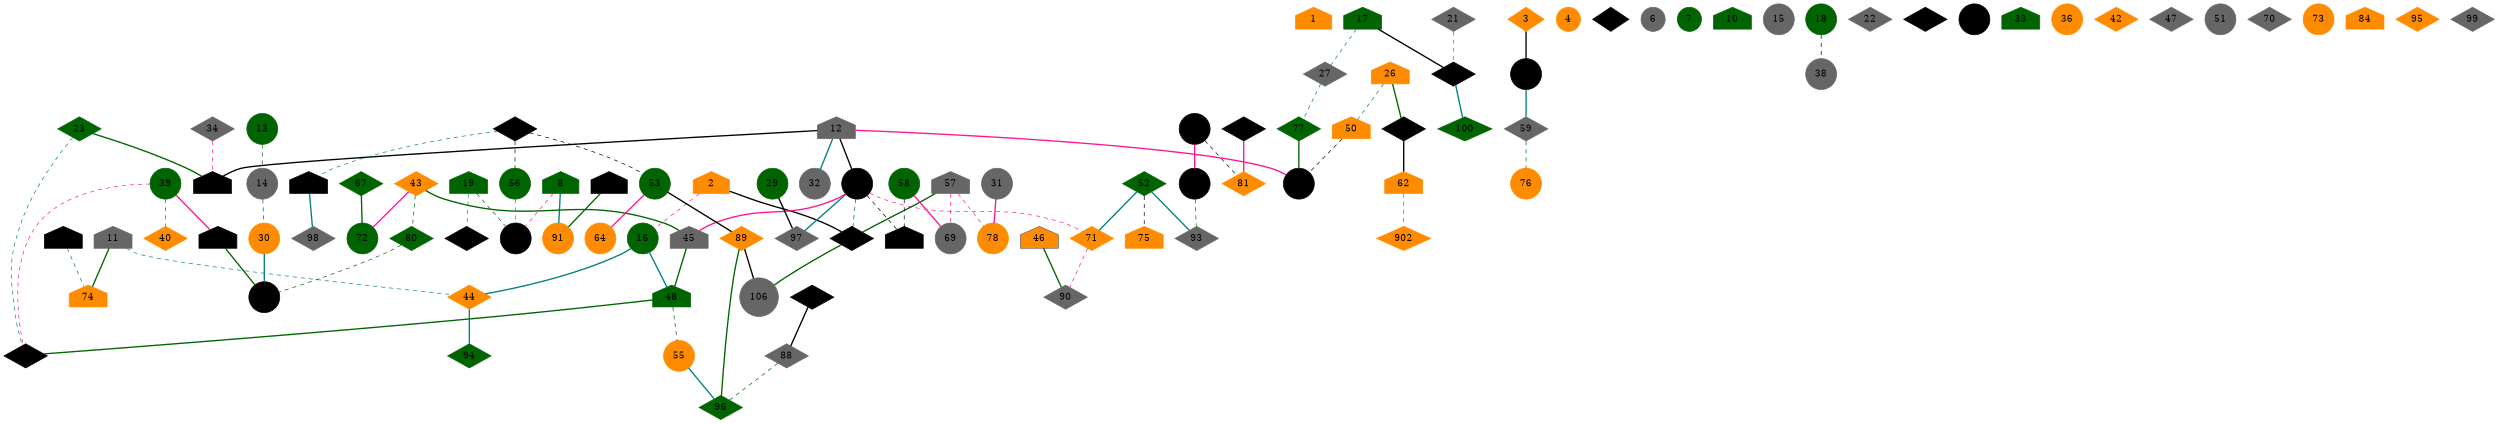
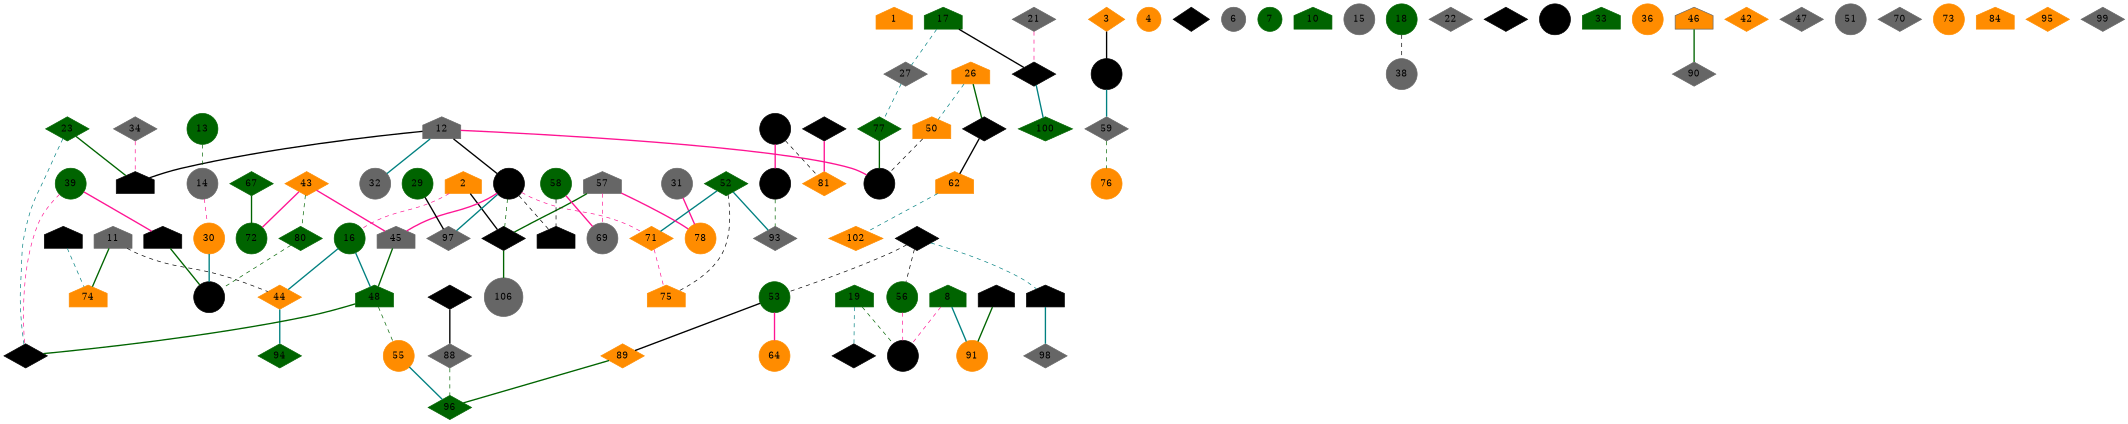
  graph {
    node [color=darkorange shape=diamond style=filled]
    edge [color=darkgreen style=bold]
    1 [shape=house]
    2 [shape=house]
    16 [color=darkgreen shape=circle]
    87 [color=black]
    44
    48 [color=darkgreen shape=house]
    n7 [color=gray40 label=106 shape=circle]
    24 [color=black shape=circle]
    3
    59 [color=gray40]
    4 [shape=circle]
    5 [color=black]
    6 [color=gray40 shape=circle]
    7 [color=darkgreen shape=circle]
    8 [color=darkgreen shape=house]
    63 [color=black shape=circle]
    91 [shape=circle]
    9 [color=black shape=house]
    10 [color=darkgreen shape=house]
    11 [color=gray40 shape=house]
    74 [shape=house]
    94 [color=darkgreen]
    12 [color=gray40 shape=house]
    32 [color=gray40 shape=circle]
    37 [color=black shape=circle]
    79 [color=black shape=circle]
    82 [color=black shape=house]
    97 [color=gray40]
    45 [color=gray40 shape=house]
    65 [color=black shape=house]
    71
    13 [color=darkgreen shape=circle]
    14 [color=gray40 shape=circle]
    30 [shape=circle]
    92 [color=black shape=circle]
    15 [color=gray40 shape=circle]
    83 [color=black]
    55 [shape=circle]
    17 [color=darkgreen shape=house]
    27 [color=gray40]
    85 [color=black]
    77 [color=darkgreen]
    100 [color=darkgreen]
    18 [color=darkgreen shape=circle]
    38 [color=gray40 shape=circle]
    19 [color=darkgreen shape=house]
    35 [color=black]
    20 [color=black shape=circle]
    61 [color=black shape=circle]
    81
    93 [color=gray40]
    21 [color=gray40]
    22 [color=gray40]
    23 [color=darkgreen]
    76 [shape=circle]
    25 [color=black]
    26 [shape=house]
    50 [shape=house]
    54 [color=black]
    62 [shape=house]
    28 [color=black shape=circle]
    29 [color=darkgreen shape=circle]
    31 [color=gray40 shape=circle]
    78 [shape=circle]
    33 [color=darkgreen shape=house]
    34 [color=gray40]
    36 [shape=circle]
    90 [color=gray40]
    39 [color=darkgreen shape=circle]
-   40
    68 [color=black shape=house]
    41 [color=black]
    42
    43
    72 [color=darkgreen shape=circle]
    80 [color=darkgreen]
    46 [color=gray40 fillcolor=darkorange shape=house]
    47 [color=gray40]
    96 [color=darkgreen]
    49 [color=black]
    53 [color=darkgreen shape=circle]
    56 [color=darkgreen shape=circle]
    60 [color=black shape=house]
    64 [shape=circle]
    89
    98 [color=gray40]
    51 [color=gray40 shape=circle]
    52 [color=darkgreen]
    75 [shape=house]
-   102 [label=902]
+   102
    57 [color=gray40 shape=house]
    69 [color=gray40 shape=circle]
    58 [color=darkgreen shape=circle]
    66 [color=black shape=house]
    67 [color=darkgreen]
    70 [color=gray40]
    73 [shape=circle]
    84 [shape=house]
    86 [color=black]
    88 [color=gray40]
    95
    99 [color=gray40]
    2 -- 16 [color=deeppink style=dashed]
    2 -- 87 [color=black]
    16 -- 44 [color=teal]
    16 -- 48 [color=teal]
    87 -- n7
    44 -- 94 [color=teal]
    48 -- 83
    48 -- 55 [style=dashed]
    24 -- 59 [color=teal]
    3 -- 24 [color=black]
    59 -- 76 [style=dashed]
    8 -- 63 [color=deeppink style=dashed]
    8 -- 91 [color=teal]
    9 -- 91
-   11 -- 44 [color=teal style=dashed]
+   11 -- 44 [color=black style=dashed]
    11 -- 74
    12 -- 32 [color=teal]
    12 -- 37 [color=black]
    12 -- 79 [color=deeppink]
    12 -- 82 [color=black]
    37 -- 87 [style=dashed]
    37 -- 97 [color=teal]
    37 -- 45 [color=deeppink]
    37 -- 65 [color=black style=dashed]
    37 -- 71 [color=deeppink style=dashed]
    45 -- 48
-   71 -- 90 [color=deeppink style=dashed]
+   71 -- 75 [color=deeppink style=dashed]
    13 -- 14 [style=dashed]
-   14 -- 30 [style=dashed]
+   14 -- 30 [color=deeppink style=dashed]
    30 -- 92 [color=teal]
    55 -- 96 [color=teal]
    17 -- 27 [color=teal style=dashed]
    17 -- 85 [color=black]
    27 -- 77 [color=teal style=dashed]
    85 -- 100 [color=teal]
    77 -- 79
    18 -- 38 [color=black style=dashed]
    19 -- 63 [style=dashed]
    19 -- 35 [color=teal style=dashed]
    20 -- 61 [color=deeppink]
    20 -- 81 [color=black style=dashed]
    61 -- 93 [style=dashed]
    21 -- 85 [color=deeppink style=dashed]
    23 -- 82
    23 -- 83 [color=teal style=dashed]
    26 -- 50 [color=teal style=dashed]
    26 -- 54
    50 -- 79 [color=black style=dashed]
    54 -- 62 [color=black]
    62 -- 102 [color=teal style=dashed]
    29 -- 97 [color=black]
    31 -- 78 [color=deeppink]
    34 -- 82 [color=deeppink style=dashed]
    39 -- 83 [color=deeppink style=dashed]
-   39 -- 40 [color=teal style=dashed]
    39 -- 68 [color=deeppink]
    68 -- 92
    41 -- 81 [color=deeppink]
-   43 -- 45
+   43 -- 45 [color=deeppink]
    43 -- 72 [color=deeppink]
    43 -- 80 [style=dashed]
    80 -- 92 [style=dashed]
    46 -- 90
    49 -- 53 [color=black style=dashed]
    49 -- 56 [color=black style=dashed]
    49 -- 60 [color=teal style=dashed]
    53 -- 64 [color=deeppink]
    53 -- 89 [color=black]
    56 -- 63 [color=deeppink style=dashed]
    60 -- 98 [color=teal]
-   89 -- n7 [color=black]
    89 -- 96
    52 -- 71 [color=teal]
    52 -- 93 [color=teal]
    52 -- 75 [color=black style=dashed]
    57 -- 87
-   57 -- 78 [color=deeppink style=dashed]
+   57 -- 78 [color=deeppink]
    57 -- 69 [color=deeppink style=dashed]
    58 -- 65 [color=black style=dashed]
    58 -- 69 [color=deeppink]
    66 -- 74 [color=teal style=dashed]
    67 -- 72
    86 -- 88 [color=black]
    88 -- 96 [style=dashed]
  }
